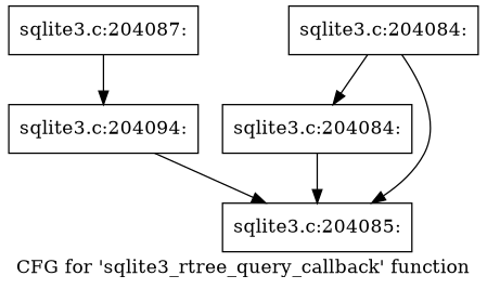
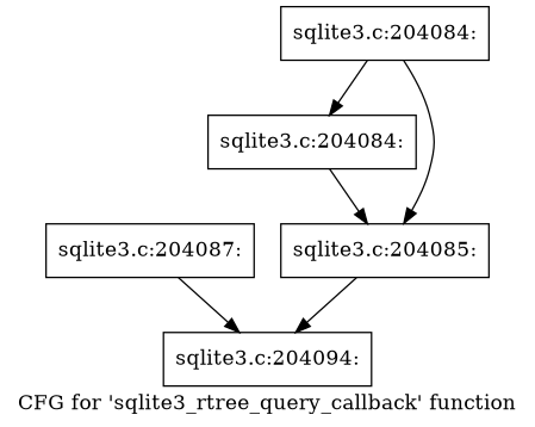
  digraph {
    label="CFG for 'sqlite3_rtree_query_callback' function"
    node [shape=record]
    n1 [label="{sqlite3.c:204087:}"]
    n2 [label="{sqlite3.c:204094:}"]
    n3 [label="{sqlite3.c:204084:}"]
    n4 [label="{sqlite3.c:204084:}"]
    n5 [label="{sqlite3.c:204085:}"]
    n1 -> n2
    n3 -> n4
    n3 -> n5
    n4 -> n5
-   n2 -> n5
+   n5 -> n2
  }
